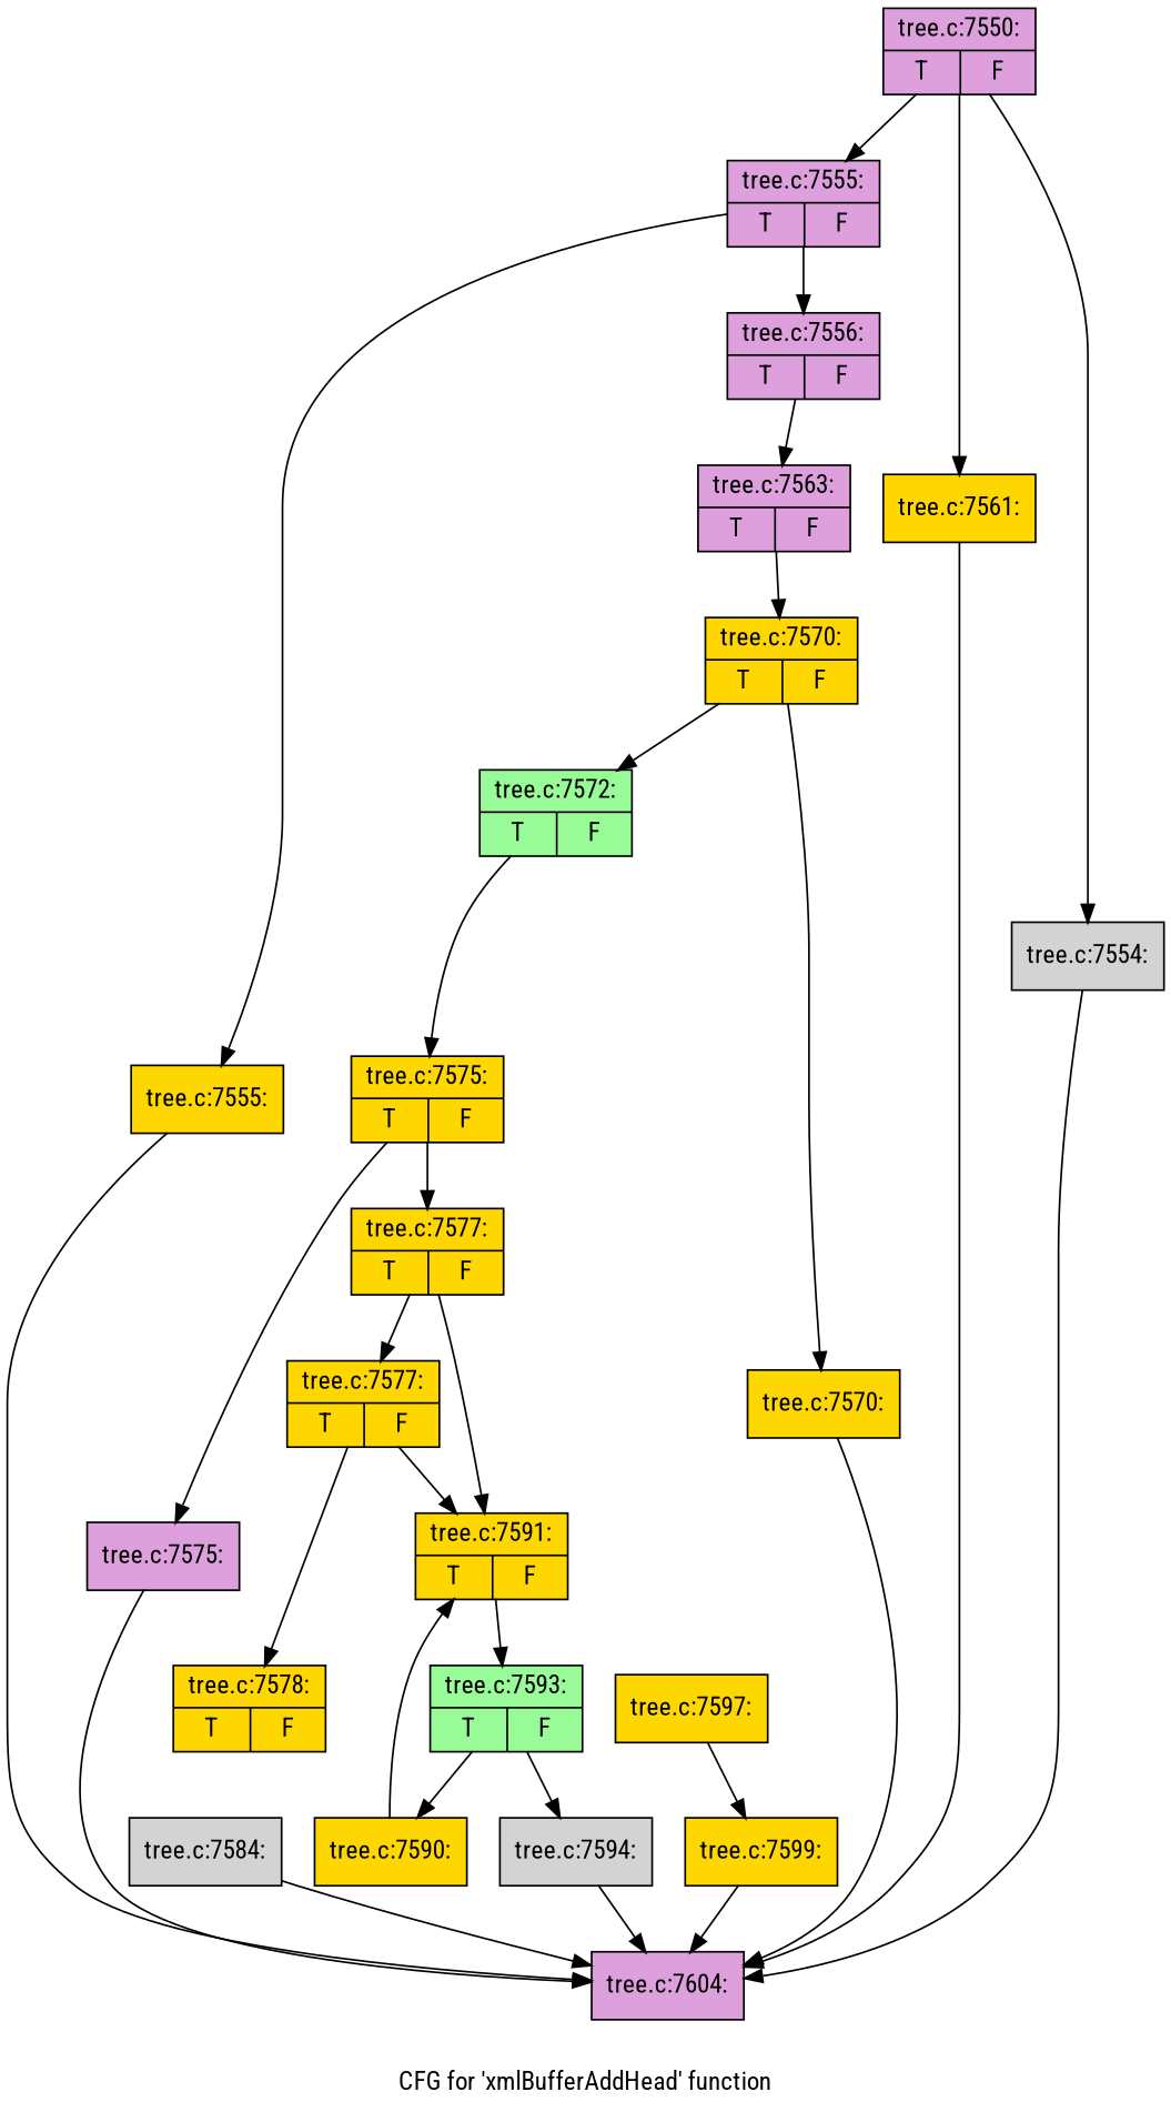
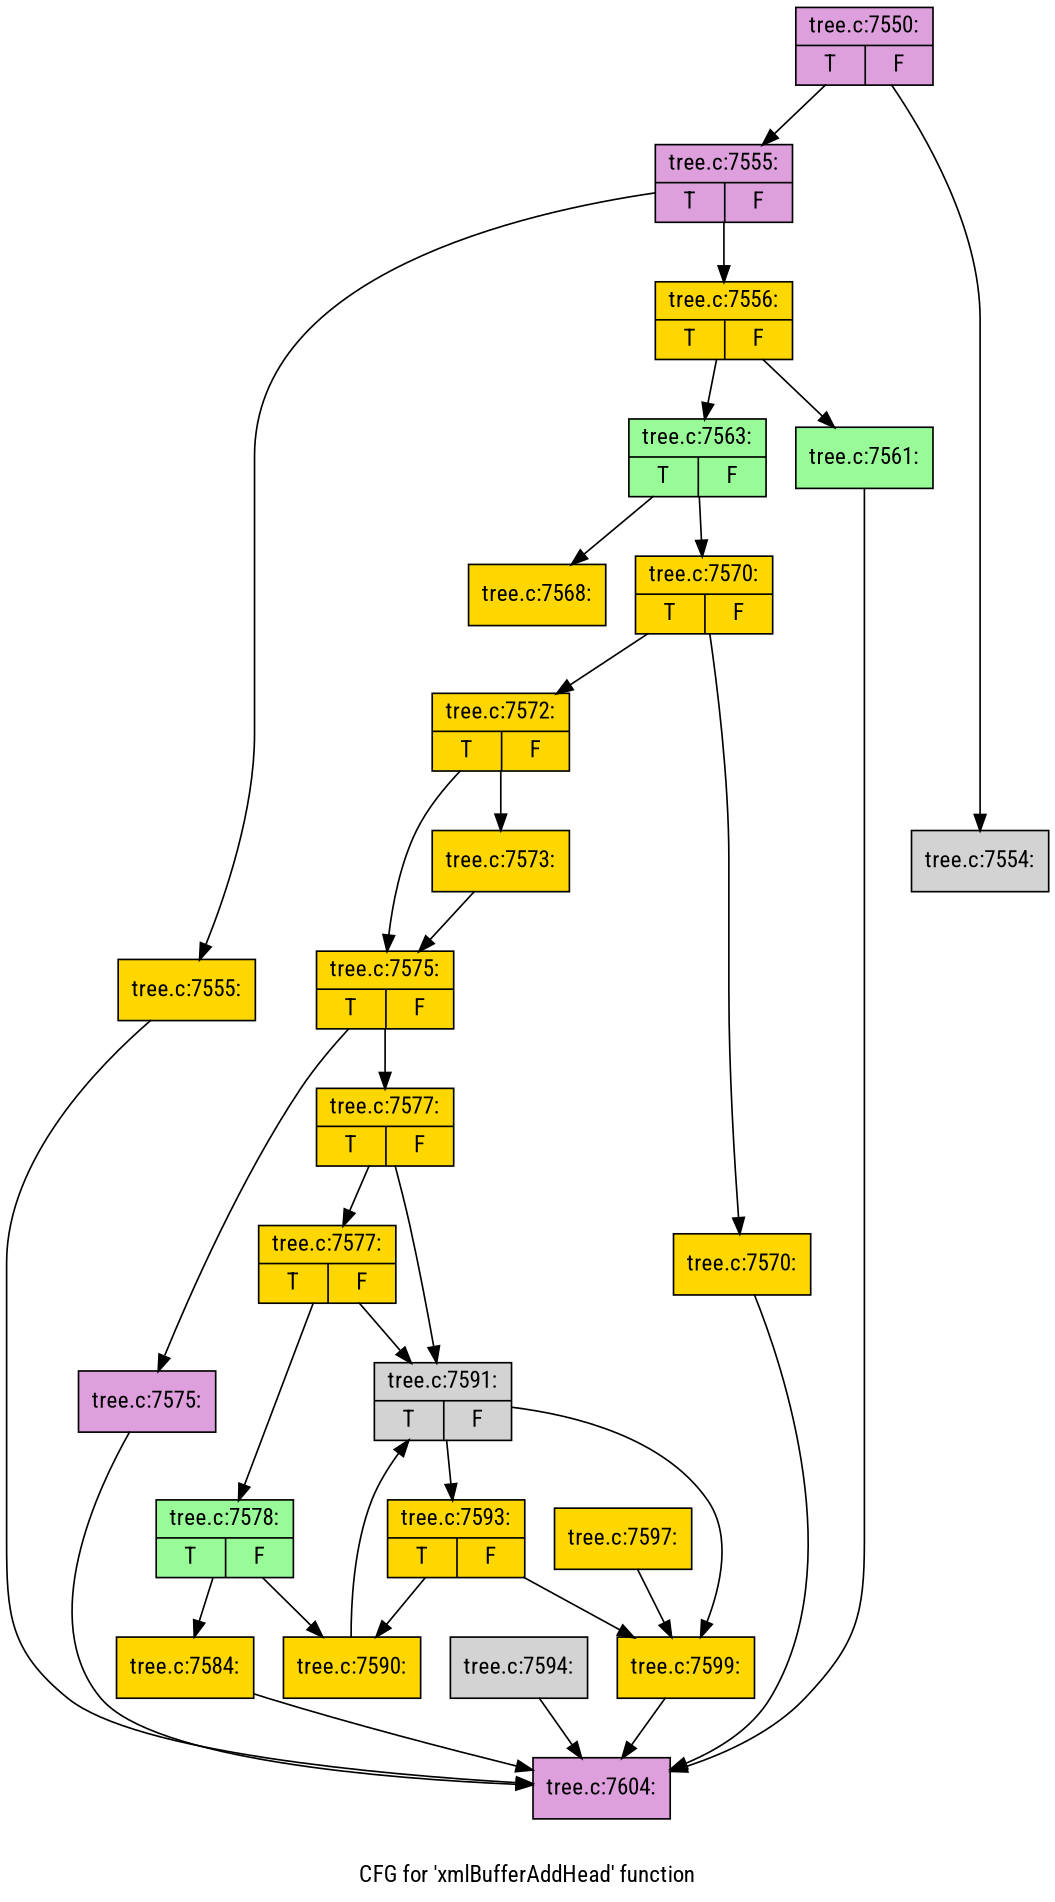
  digraph {
    fontname="Roboto Condensed"
    label="CFG for 'xmlBufferAddHead' function"
    node [fillcolor=gold fontname="Roboto Condensed" shape=record style=filled]
    edge [fontname="Roboto Condensed"]
    n1 [fillcolor=plum label="{tree.c:7550:|{<s0>T|<s1>F}}"]
    n2 [fillcolor=lightgrey label="{tree.c:7554:}"]
    n3 [fillcolor=plum label="{tree.c:7555:|{<s0>T|<s1>F}}"]
    n4 [fillcolor=plum label="{tree.c:7604:}"]
    n5 [label="{tree.c:7555:}"]
-   n6 [fillcolor=plum label="{tree.c:7556:|{<s0>T|<s1>F}}"]
-   n7 [label="{tree.c:7561:}"]
-   n8 [fillcolor=plum label="{tree.c:7563:|{<s0>T|<s1>F}}"]
+   n6 [label="{tree.c:7556:|{<s0>T|<s1>F}}"]
+   n7 [fillcolor=palegreen label="{tree.c:7561:}"]
+   n8 [fillcolor=palegreen label="{tree.c:7563:|{<s0>T|<s1>F}}"]
+   n9 [label="{tree.c:7568:}"]
    n10 [label="{tree.c:7570:|{<s0>T|<s1>F}}"]
    n11 [label="{tree.c:7570:}"]
-   n12 [fillcolor=palegreen label="{tree.c:7572:|{<s0>T|<s1>F}}"]
+   n12 [label="{tree.c:7572:|{<s0>T|<s1>F}}"]
+   n13 [label="{tree.c:7573:}"]
    n14 [label="{tree.c:7575:|{<s0>T|<s1>F}}"]
    n15 [fillcolor=plum label="{tree.c:7575:}"]
    n16 [label="{tree.c:7577:|{<s0>T|<s1>F}}"]
    n17 [label="{tree.c:7577:|{<s0>T|<s1>F}}"]
-   n18 [label="{tree.c:7591:|{<s0>T|<s1>F}}"]
-   n19 [label="{tree.c:7578:|{<s0>T|<s1>F}}"]
-   n20 [fillcolor=palegreen label="{tree.c:7593:|{<s0>T|<s1>F}}"]
+   n18 [fillcolor=lightgrey label="{tree.c:7591:|{<s0>T|<s1>F}}"]
+   n19 [fillcolor=palegreen label="{tree.c:7578:|{<s0>T|<s1>F}}"]
+   n20 [label="{tree.c:7593:|{<s0>T|<s1>F}}"]
    n21 [label="{tree.c:7599:}"]
-   n22 [fillcolor=lightgrey label="{tree.c:7584:}"]
+   n22 [label="{tree.c:7584:}"]
    n23 [label="{tree.c:7590:}"]
    n24 [fillcolor=lightgrey label="{tree.c:7594:}"]
    n25 [label="{tree.c:7597:}"]
    n1 -> n2
    n1 -> n3
-   n2 -> n4
    n3 -> n5
    n3 -> n6
    n5 -> n4
-   n1 -> n7
+   n6 -> n7
    n6 -> n8
    n7 -> n4
+   n8 -> n9
    n8 -> n10
    n10 -> n11
    n10 -> n12
    n11 -> n4
+   n12 -> n13
    n12 -> n14
+   n13 -> n14
    n14 -> n15
    n14 -> n16
    n15 -> n4
    n16 -> n17
    n16 -> n18
    n17 -> n18
    n17 -> n19
    n18 -> n20
+   n18 -> n21
+   n19 -> n22
+   n19 -> n23
    n20 -> n23
-   n20 -> n24
+   n20 -> n21
    n21 -> n4
    n22 -> n4
    n23 -> n18
    n24 -> n4
    n25 -> n21
  }
